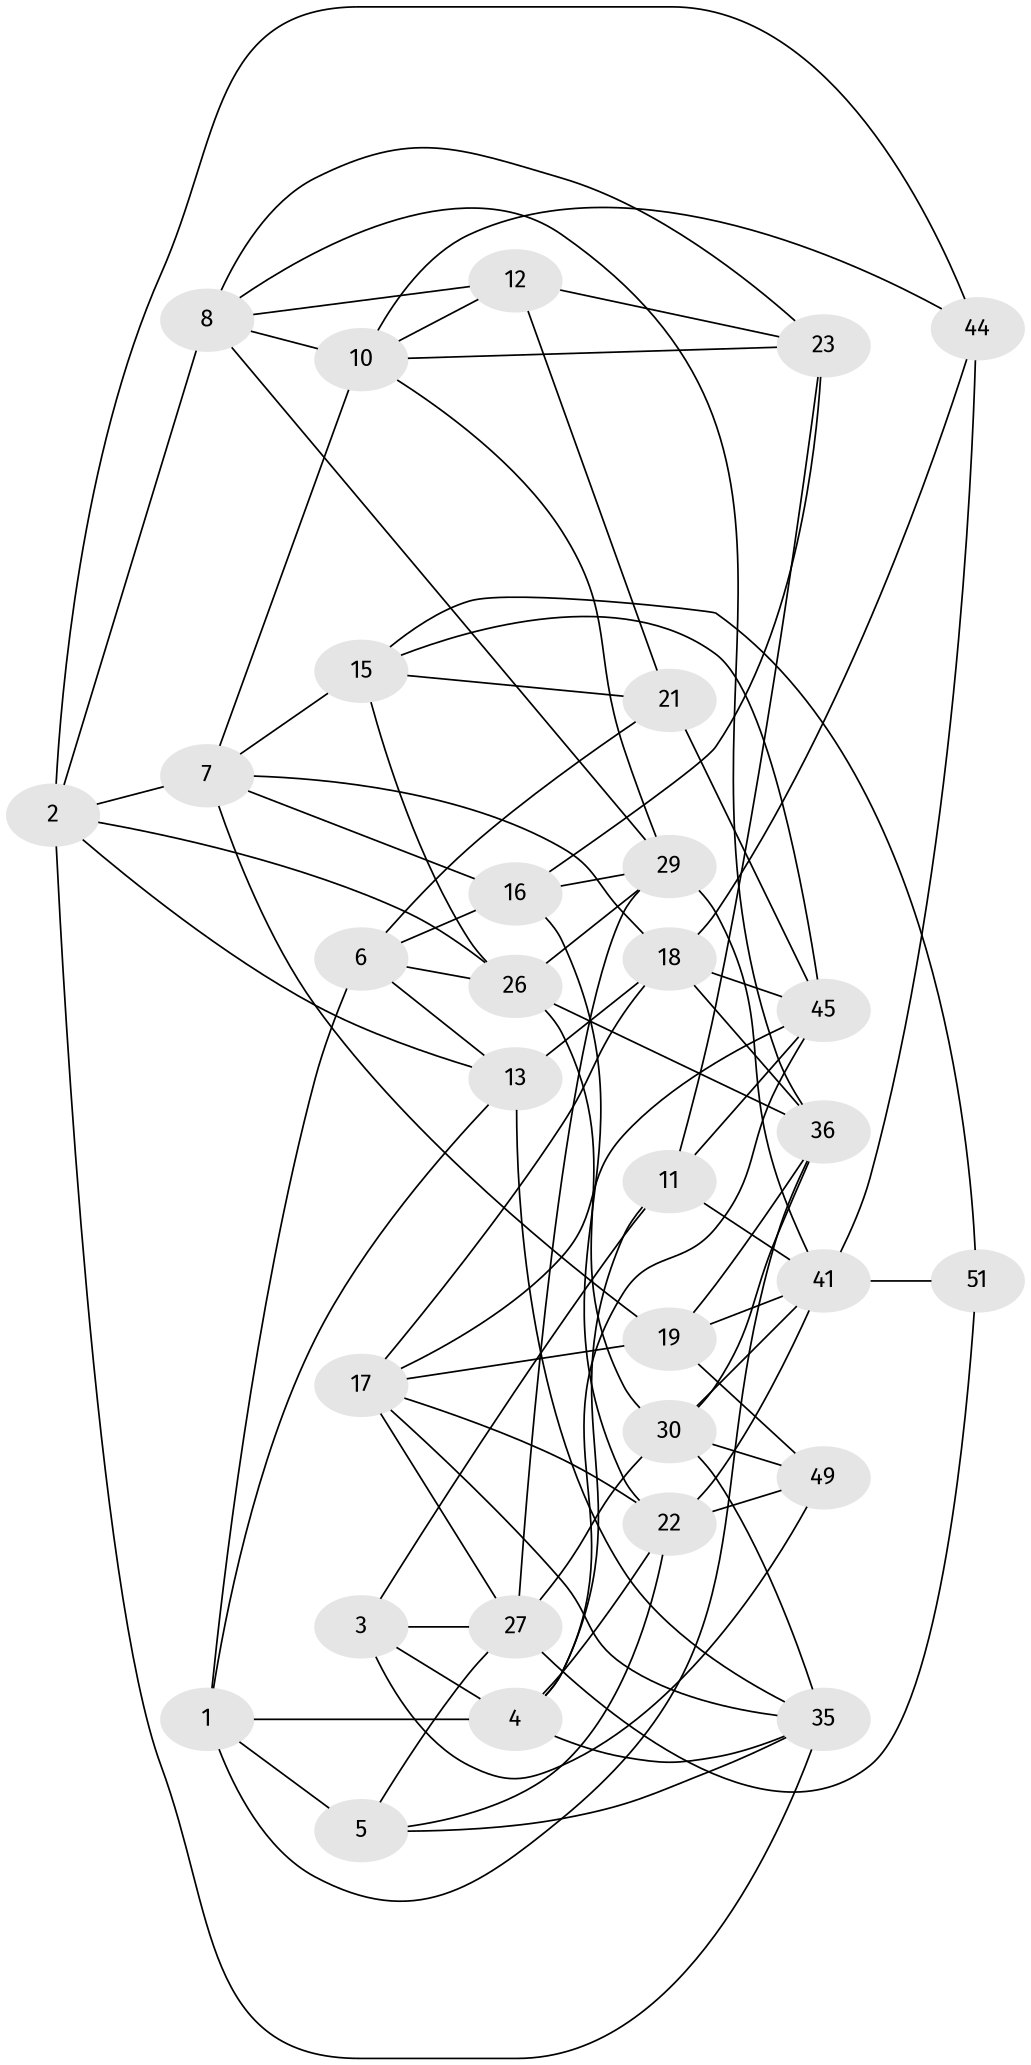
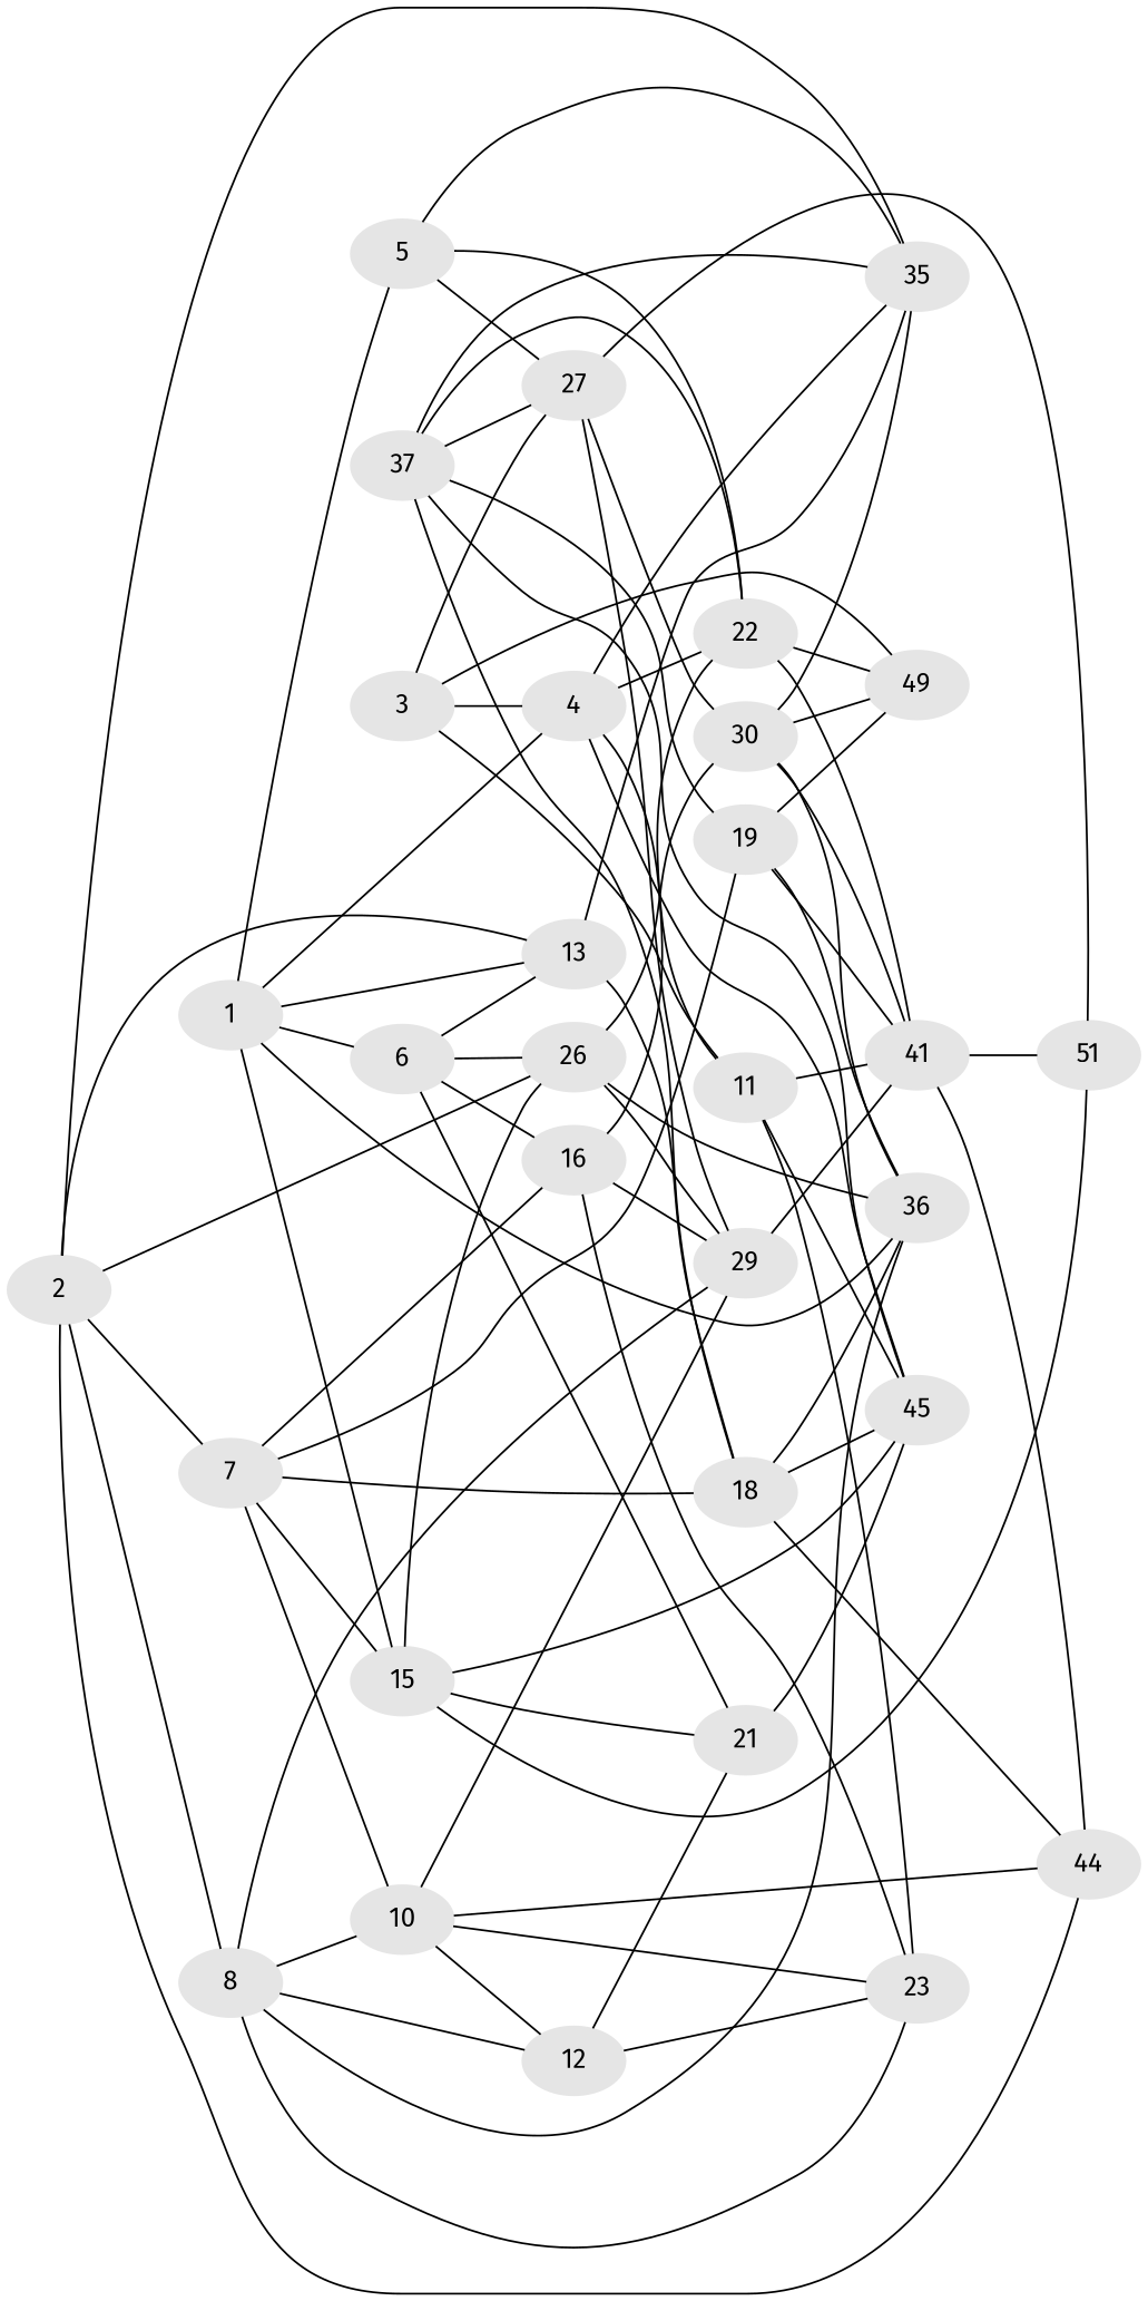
  graph {
    fontname="Fira Sans"
    rankdir=LR
    node [color=gray90 fontname="Fira Sans" style=filled]
    edge [fontname="Fira Sans"]
    1 [super="+38"]
    4 [super="+33"]
    5
    6 [super="+24"]
    13 [super="+32"]
    15 [super="+25"]
    36 [super="+50"]
    35 [super="+39"]
    11 [super="+31"]
    22 [super="+47"]
    45 [super="+46"]
    27 [super="+28"]
    26 [super="+56"]
    16 [super="+37"]
    21
    18 [super="+53"]
    51
    2 [super="+52"]
    7 [super="+40"]
    8 [super="+9"]
    44
    10 [super="+20"]
    19 [super="+43"]
    12
    23 [super="+42"]
    29 [super="+55"]
    30 [super="+48"]
    3 [super="+14"]
    49
    41 [super="+54"]
-   17 [super="+34"]
+   17 [super="+34" label=37]
    1 -- 4
    1 -- 5
    1 -- 6
    1 -- 13
+   1 -- 15
    1 -- 36
    4 -- 35
    4 -- 11
    4 -- 22
    4 -- 45
    5 -- 35
    5 -- 22
    5 -- 27
    6 -- 13 [weight=2]
    6 -- 26
    6 -- 16
    6 -- 21
    13 -- 35
    13 -- 18
    15 -- 45
    15 -- 26
    15 -- 21
    15 -- 51
    11 -- 45
    11 -- 23
    11 -- 41
    22 -- 49
    22 -- 41
    27 -- 51
    27 -- 29
    27 -- 30
    26 -- 36
    26 -- 29
    26 -- 30
    16 -- 22
    16 -- 23 [weight=2]
    16 -- 29
    21 -- 45
    18 -- 36
    18 -- 45
    18 -- 44
    2 -- 13
    2 -- 35
    2 -- 26
    2 -- 7
    2 -- 8
    2 -- 44
    7 -- 15
    7 -- 16
    7 -- 18
    7 -- 10
    7 -- 19
    8 -- 36
    8 -- 10
    8 -- 12
    8 -- 23
    8 -- 29
    10 -- 44
    10 -- 12
    10 -- 23
    10 -- 29
    19 -- 36
    19 -- 49
    19 -- 41
    12 -- 21
    12 -- 23
    29 -- 41
    30 -- 36
    30 -- 35
    30 -- 49
    30 -- 41
    3 -- 4
    3 -- 11 [weight=2]
    3 -- 27
    3 -- 49
    41 -- 51
    41 -- 44
    17 -- 35
    17 -- 22
    17 -- 45
    17 -- 27
    17 -- 18
    17 -- 19
  }
